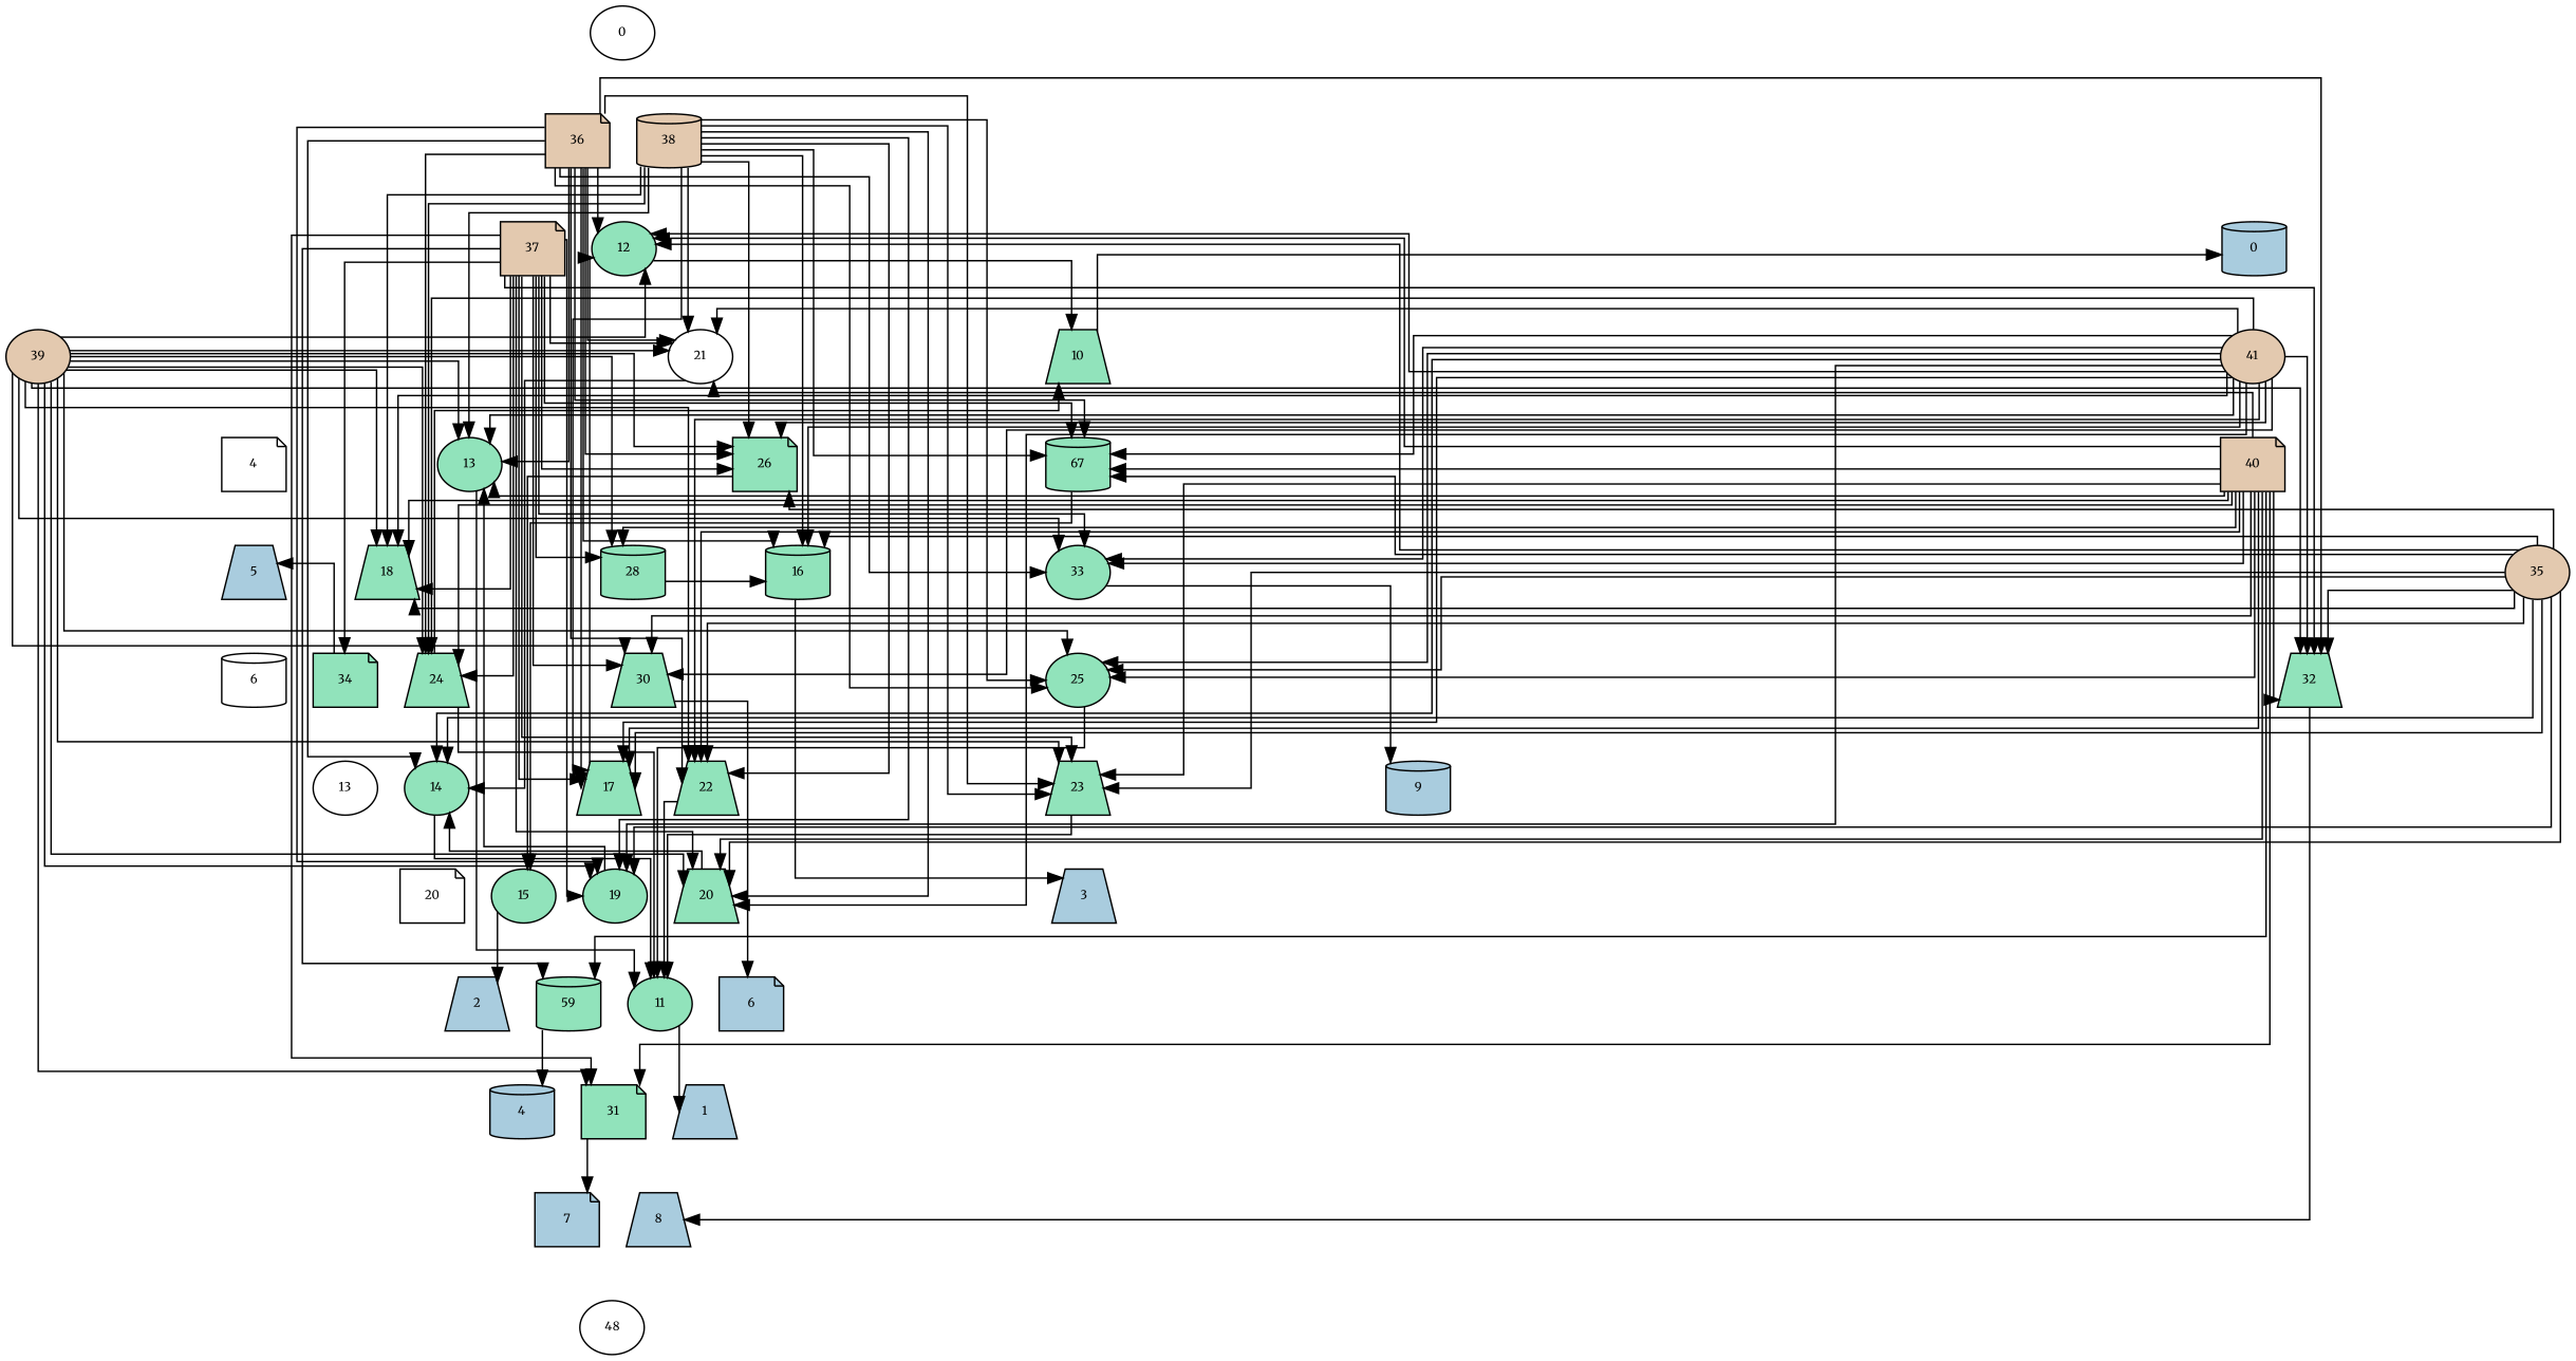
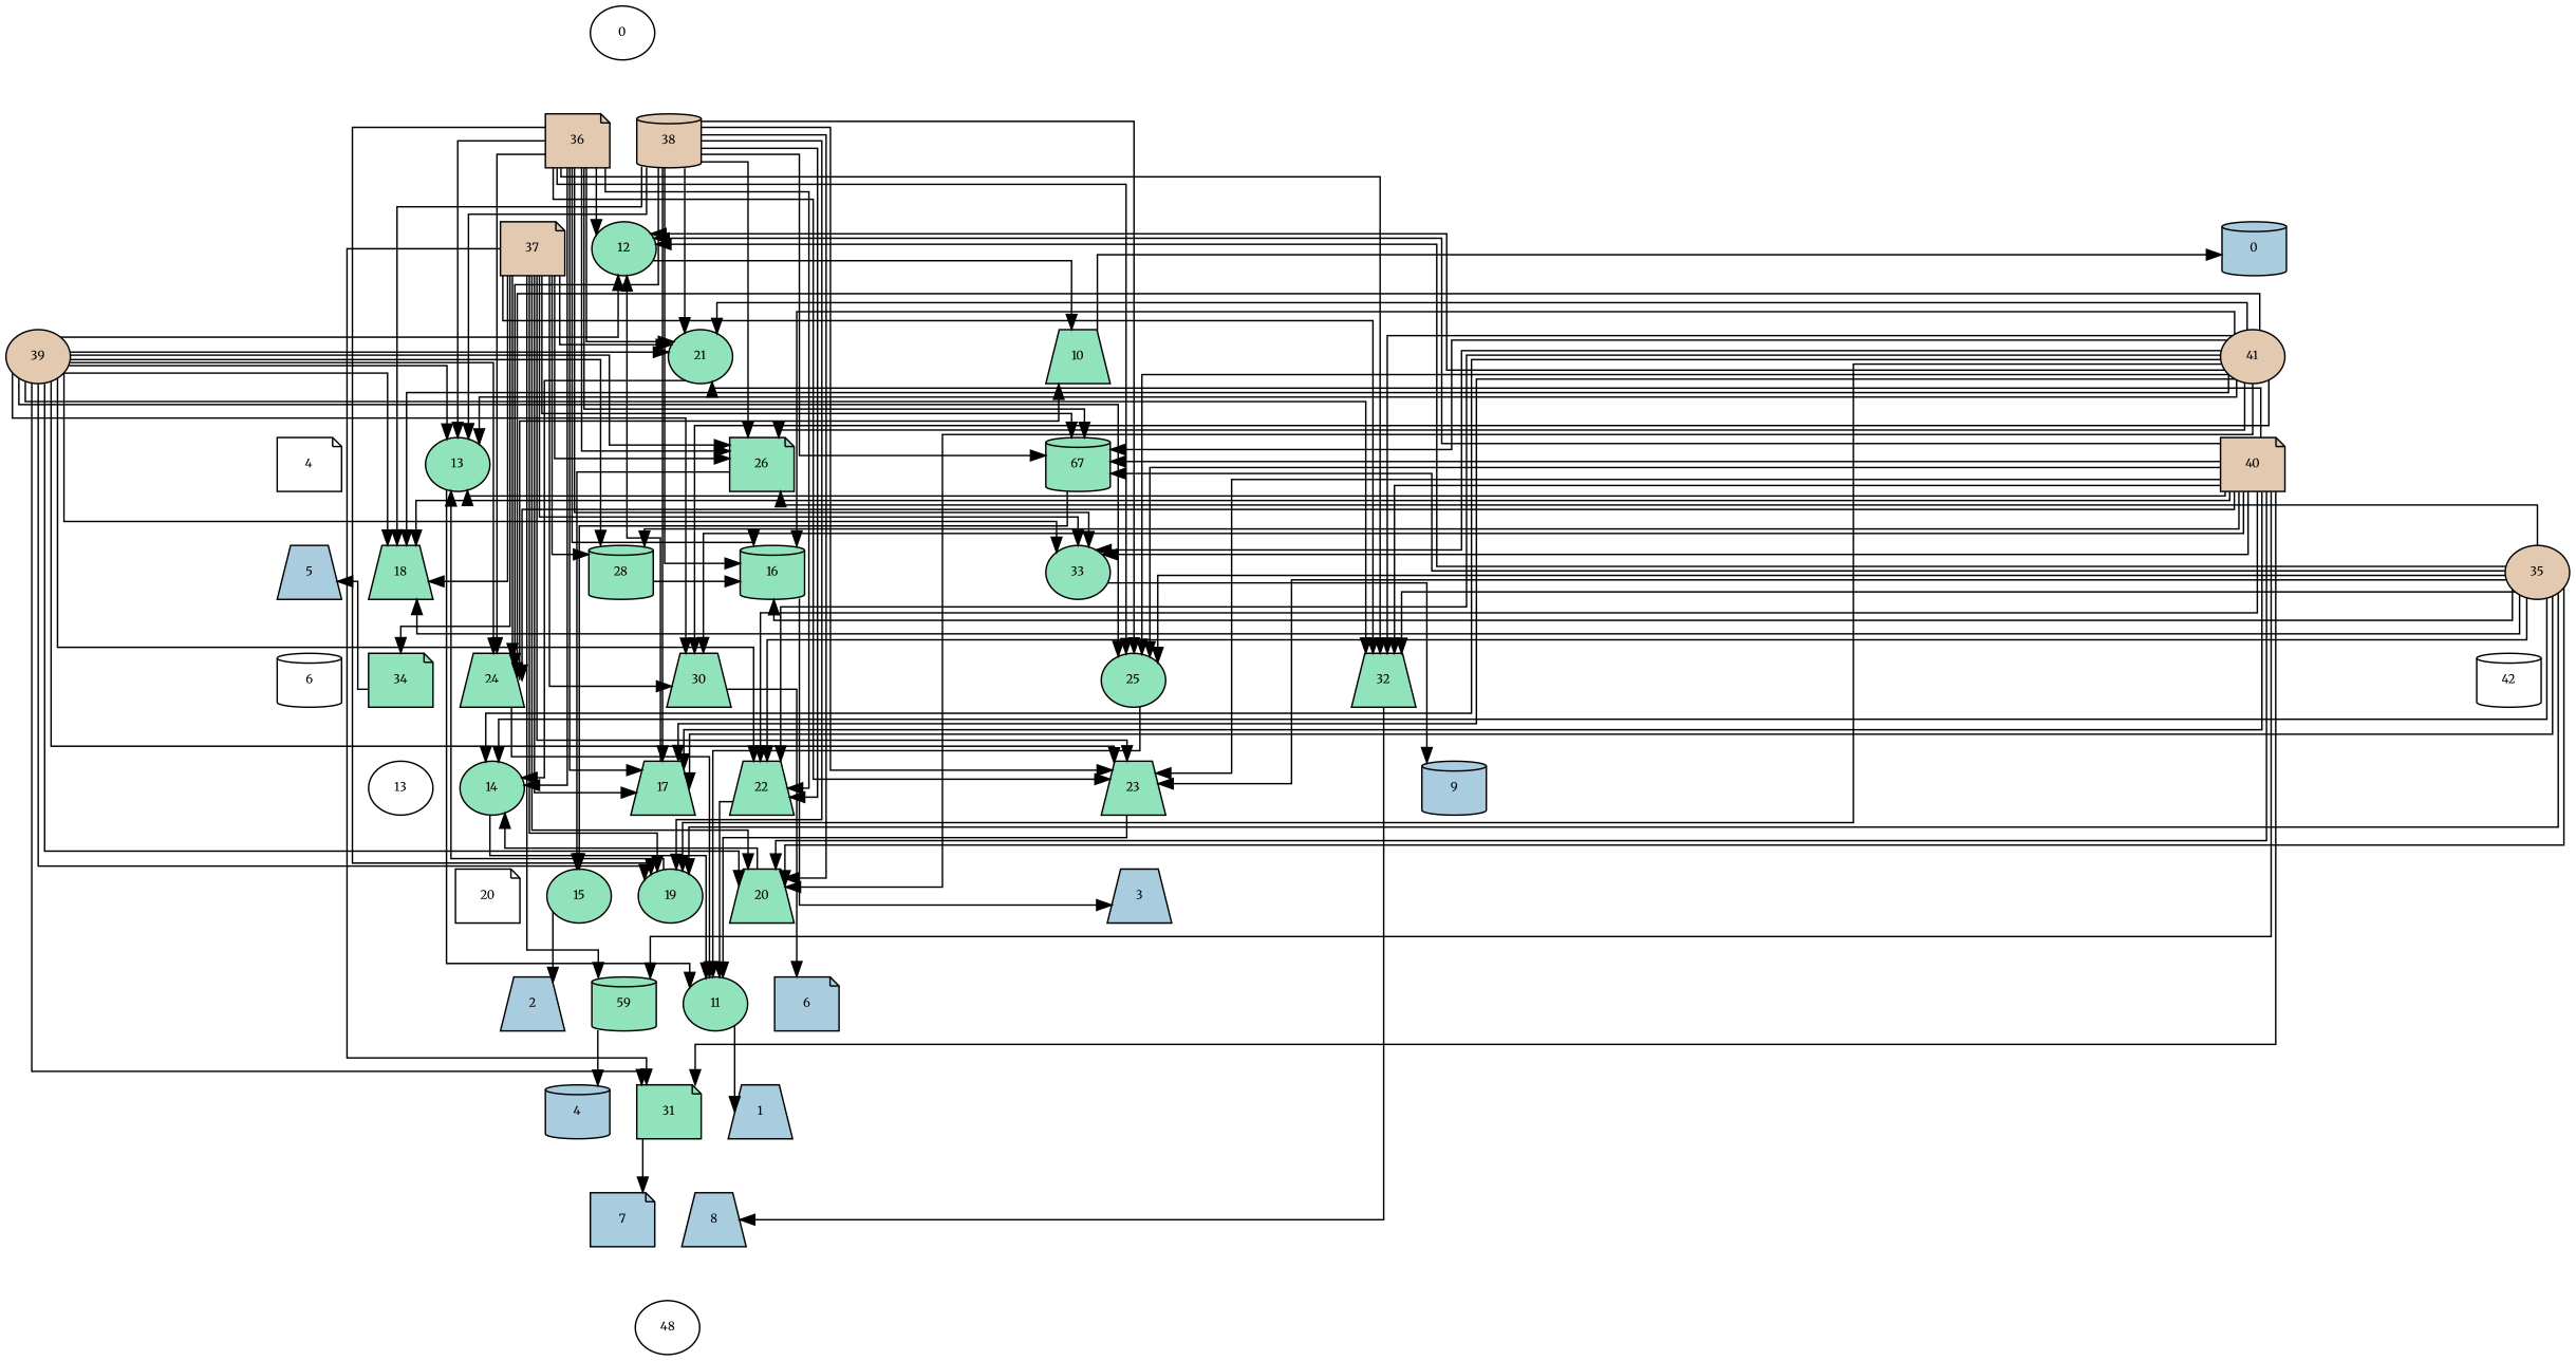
  digraph {
    fontname=Merriweather
    rank=same
    rankdir=TB
    splines=ortho
    node [fillcolor="#91e3bb" fixedsize=true fontname=Merriweather fontsize=8 shape=ellipse style=filled]
    edge [constraint=false fontname=Merriweather style=vis]
    n1 [fillcolor="#ffffff" label=0 width=0.6]
    n2 [fillcolor="#e3c9af" label=36 shape=note width=0.6]
    n3 [fillcolor="#e3c9af" label=38 shape=cylinder width=0.6]
    n4 [fillcolor="#e3c9af" label=37 shape=note width=0.6]
    n5 [label=12 width=0.6]
-   n6 [fillcolor="#ffffff" label=21 width=0.6]
+   n6 [label=21 width=0.6]
    n7 [label=13 width=0.6]
    n8 [label=26 shape=note width=0.6]
    n9 [label=24 shape=trapezium width=0.6]
    n10 [label=14 width=0.6]
    n11 [label=67 shape=cylinder width=0.6]
    n12 [label=16 shape=cylinder width=0.6]
    n13 [label=17 shape=trapezium width=0.6]
    n14 [label=33 width=0.6]
    n15 [label=25 width=0.6]
    n16 [label=22 shape=trapezium width=0.6]
    n17 [label=19 width=0.6]
    n18 [label=32 shape=trapezium width=0.6]
    n19 [label=23 shape=trapezium width=0.6]
    n20 [label=18 shape=trapezium width=0.6]
    n21 [label=20 shape=trapezium width=0.6]
    n22 [fillcolor="#a9ccde" label=0 shape=cylinder width=0.6]
    n23 [fillcolor="#e3c9af" label=39 width=0.6]
    n24 [label=34 shape=note width=0.6]
    n25 [label=28 shape=cylinder width=0.6]
    n26 [label=30 shape=trapezium width=0.6]
    n27 [label=59 shape=cylinder width=0.6]
    n28 [label=31 shape=note width=0.6]
    n29 [label=10 shape=trapezium width=0.6]
    n30 [label=11 width=0.6]
    n31 [label=15 width=0.6]
    n32 [fillcolor="#ffffff" label=20 shape=note width=0.6]
    n33 [fillcolor="#a9ccde" label=3 shape=trapezium width=0.6]
    n34 [fillcolor="#a9ccde" label=9 shape=cylinder width=0.6]
    n35 [fillcolor="#a9ccde" label=8 shape=trapezium width=0.6]
    n36 [fillcolor="#ffffff" label=4 shape=note width=0.6]
    n37 [fillcolor="#a9ccde" label=5 shape=trapezium width=0.6]
    n38 [fillcolor="#ffffff" label=13 width=0.6]
    n39 [fillcolor="#a9ccde" label=6 shape=note width=0.6]
    n40 [fillcolor="#a9ccde" label=4 shape=cylinder width=0.6]
    n41 [fillcolor="#a9ccde" label=7 shape=note width=0.6]
    n42 [fillcolor="#ffffff" label=6 shape=cylinder width=0.6]
    n43 [fillcolor="#e3c9af" label=41 width=0.6]
    n44 [fillcolor="#a9ccde" label=1 shape=trapezium width=0.6]
    n45 [fillcolor="#a9ccde" label=2 shape=trapezium width=0.6]
    n46 [fillcolor="#e3c9af" label=40 shape=note width=0.6]
    n47 [fillcolor="#e3c9af" label=35 width=0.6]
+   n48 [fillcolor="#ffffff" label=42 shape=cylinder width=0.6]
    n49 [fillcolor="#ffffff" label=48 width=0.6]
    n1 -> n2 [constraint=true style=invis]
    n1 -> n3 [constraint=true style=invis]
    n2 -> n4 [constraint=true style=invis]
    n2 -> n5
    n2 -> n5 [constraint=true style=invis]
    n2 -> n6
    n2 -> n7
    n2 -> n8
    n2 -> n9
    n2 -> n10
    n2 -> n11
    n2 -> n12
    n2 -> n13
    n2 -> n14
    n2 -> n15
    n2 -> n16
    n2 -> n17
    n2 -> n18
    n2 -> n19
    n3 -> n5 [constraint=true style=invis]
    n3 -> n6
    n3 -> n7
    n3 -> n8
    n3 -> n9
    n3 -> n11
    n3 -> n12
    n3 -> n13
    n3 -> n15
    n3 -> n16
    n3 -> n17
    n3 -> n19
    n3 -> n20
    n3 -> n21
    n3 -> n22 [constraint=true style=invis]
    n4 -> n6
    n4 -> n6 [constraint=true style=invis]
    n4 -> n8
    n4 -> n9
    n4 -> n11
    n4 -> n13
    n4 -> n14
    n4 -> n17
    n4 -> n18
    n4 -> n19
    n4 -> n20
    n4 -> n21
    n4 -> n23 [constraint=true style=invis]
    n4 -> n24
    n4 -> n25
    n4 -> n26
    n4 -> n27
    n4 -> n28
    n5 -> n6 [constraint=true style=invis]
    n5 -> n29
    n5 -> n29 [constraint=true style=invis]
    n6 -> n7 [constraint=true style=invis]
    n6 -> n8 [constraint=true style=invis]
    n6 -> n10
    n7 -> n20 [constraint=true style=invis]
    n7 -> n25 [constraint=true style=invis]
    n7 -> n30
    n8 -> n12 [constraint=true style=invis]
    n8 -> n25 [constraint=true style=invis]
    n8 -> n31
    n9 -> n10 [constraint=true style=invis]
    n9 -> n13 [constraint=true style=invis]
    n9 -> n29
    n9 -> n30
    n10 -> n30
    n10 -> n31 [constraint=true style=invis]
    n10 -> n32 [constraint=true style=invis]
    n11 -> n12 [constraint=true style=invis]
    n11 -> n14 [constraint=true style=invis]
    n11 -> n31
    n12 -> n15 [constraint=true style=invis]
    n12 -> n26 [constraint=true style=invis]
    n12 -> n33
    n13 -> n5
    n13 -> n17 [constraint=true style=invis]
    n13 -> n31 [constraint=true style=invis]
    n14 -> n15 [constraint=true style=invis]
    n14 -> n18 [constraint=true style=invis]
    n14 -> n34
    n15 -> n16 [constraint=true style=invis]
    n15 -> n19 [constraint=true style=invis]
    n15 -> n30
    n16 -> n17 [constraint=true style=invis]
    n16 -> n21 [constraint=true style=invis]
    n16 -> n30
    n17 -> n7
    n17 -> n27 [constraint=true style=invis]
    n17 -> n30 [constraint=true style=invis]
    n18 -> n19 [constraint=true style=invis]
    n18 -> n34 [constraint=true style=invis]
    n18 -> n35
    n19 -> n21 [constraint=true style=invis]
    n19 -> n30
    n19 -> n33 [constraint=true style=invis]
    n20 -> n9 [constraint=true style=invis]
    n20 -> n24 [constraint=true style=invis]
    n21 -> n10
    n21 -> n30 [constraint=true style=invis]
    n21 -> n39 [constraint=true style=invis]
    n22 -> n29 [constraint=true style=invis]
    n22 -> n43 [constraint=true style=invis]
    n23 -> n5
    n23 -> n6
    n23 -> n7
    n23 -> n7 [constraint=true style=invis]
    n23 -> n8
    n23 -> n9
    n23 -> n14
    n23 -> n15
    n23 -> n16
    n23 -> n17
    n23 -> n18
    n23 -> n19
    n23 -> n20
    n23 -> n21
    n23 -> n25
    n23 -> n26
    n23 -> n28
    n23 -> n36 [constraint=true style=invis]
    n24 -> n10 [constraint=true style=invis]
    n24 -> n37
    n24 -> n38 [constraint=true style=invis]
    n25 -> n9 [constraint=true style=invis]
    n25 -> n12
    n25 -> n26 [constraint=true style=invis]
    n26 -> n13 [constraint=true style=invis]
    n26 -> n16 [constraint=true style=invis]
    n26 -> n39
    n27 -> n28 [constraint=true style=invis]
    n27 -> n40
    n27 -> n40 [constraint=true style=invis]
    n28 -> n35 [constraint=true style=invis]
    n28 -> n41
    n28 -> n41 [constraint=true style=invis]
    n29 -> n8 [constraint=true style=invis]
    n29 -> n11 [constraint=true style=invis]
    n29 -> n22
    n30 -> n28 [constraint=true style=invis]
    n30 -> n44
    n30 -> n44 [constraint=true style=invis]
    n31 -> n27 [constraint=true style=invis]
    n31 -> n45
    n31 -> n45 [constraint=true style=invis]
    n32 -> n45 [constraint=true style=invis]
    n33 -> n39 [constraint=true style=invis]
    n34 -> n33 [constraint=true style=invis]
    n35 -> n49 [constraint=true style=invis]
    n36 -> n20 [constraint=true style=invis]
    n36 -> n37 [constraint=true style=invis]
    n37 -> n24 [constraint=true style=invis]
    n37 -> n42 [constraint=true style=invis]
    n38 -> n32 [constraint=true style=invis]
    n39 -> n44 [constraint=true style=invis]
    n40 -> n41 [constraint=true style=invis]
    n41 -> n49 [constraint=true style=invis]
    n42 -> n38 [constraint=true style=invis]
    n43 -> n5
    n43 -> n6
    n43 -> n7
    n43 -> n8
    n43 -> n9
    n43 -> n10
    n43 -> n11
    n43 -> n11 [constraint=true style=invis]
    n43 -> n12
    n43 -> n13
    n43 -> n14
    n43 -> n15
    n43 -> n16
    n43 -> n17
    n43 -> n18
    n43 -> n20
    n43 -> n21
    n43 -> n26
    n43 -> n46 [constraint=true style=invis]
    n44 -> n35 [constraint=true style=invis]
    n45 -> n40 [constraint=true style=invis]
    n46 -> n5
    n46 -> n6
    n46 -> n7
    n46 -> n9
    n46 -> n11
    n46 -> n13
    n46 -> n14
    n46 -> n14 [constraint=true style=invis]
    n46 -> n15
    n46 -> n16
    n46 -> n18
    n46 -> n19
    n46 -> n20
    n46 -> n21
    n46 -> n25
    n46 -> n26
    n46 -> n27
    n46 -> n28
    n46 -> n47 [constraint=true style=invis]
    n47 -> n5
    n47 -> n8
    n47 -> n10
    n47 -> n11
    n47 -> n12
    n47 -> n13
    n47 -> n15
    n47 -> n16
    n47 -> n17
    n47 -> n18
    n47 -> n18 [constraint=true style=invis]
    n47 -> n19
    n47 -> n20
    n47 -> n21
+   n47 -> n48 [constraint=true style=invis]
+   n48 -> n34 [constraint=true style=invis]
  }
